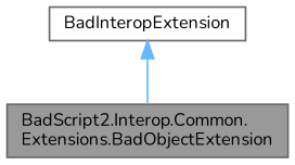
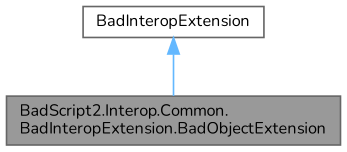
  digraph {
    fontname=Nunito
    node [color=gray40 fontname=Nunito fontsize=10 shape=box style=filled]
-   n1 [fillcolor=grey60 fontcolor=black height=0.2 label="BadScript2.Interop.Common.\lExtensions.BadObjectExtension" width=0.4]
+   n1 [fillcolor=grey60 fontcolor=black height=0.2 label="BadScript2.Interop.Common.\lBadInteropExtension.BadObjectExtension" width=0.4]
    n2 [fillcolor=white height=0.2 label=BadInteropExtension width=0.4]
    n2 -> n1 [color=steelblue1 dir=back fontname=Nunito fontsize=10 labelfontname=Helvetica labelfontsize=10 style=solid]
  }
